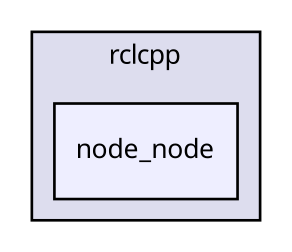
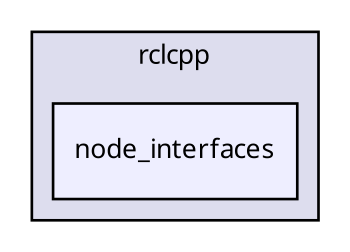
  digraph {
    compound=true
    fontname="Noto Sans"
-   n1 [fillcolor="#eeeeff" fontname="Noto Sans" fontsize=10 label=node_node pencolor=black shape=box style=filled]
+   n1 [fillcolor="#eeeeff" fontname="Noto Sans" fontsize=10 label=node_interfaces pencolor=black shape=box style=filled]
    subgraph cluster_1 {
      bgcolor="#ddddee"
      fontsize=10
      label=rclcpp
      pencolor=black
      n1
    }
  }
